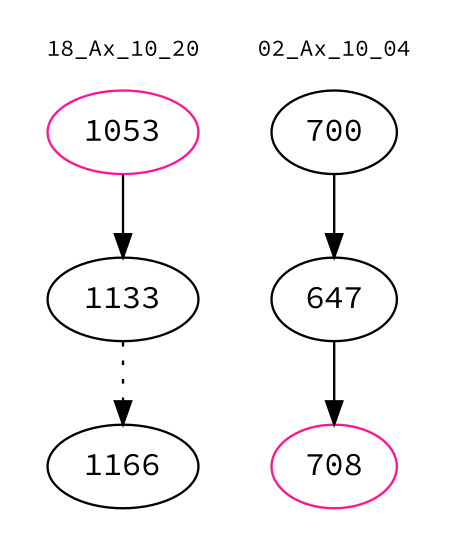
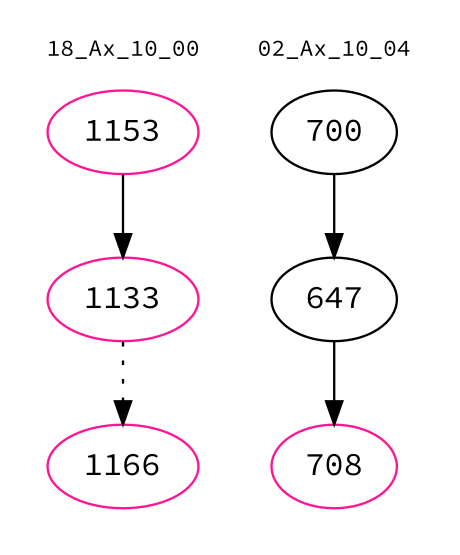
  digraph {
    fontname="Source Code Pro"
    node [color=deeppink fontname="Source Code Pro"]
    edge [color=black fontname="Source Code Pro" style=solid]
-   n1 [label=1053]
-   n2 [color=black label=1133]
-   n3 [color=black label=1166]
+   n1 [label=1153]
+   n2 [label=1133]
+   n3 [label=1166]
    n4 [color=black label=700]
    n5 [color=black label=647]
    n6 [label=708]
    subgraph cluster_1 {
      color=white
      fontsize=10
-     label="18_Ax_10_20"
+     label="18_Ax_10_00"
      n1
      n2
      n3
    }
    subgraph cluster_2 {
      color=white
      fontsize=10
      label="02_Ax_10_04"
      n4
      n5
      n6
    }
    n1 -> n2
    n2 -> n3 [style=dotted]
    n4 -> n5
    n5 -> n6
  }
